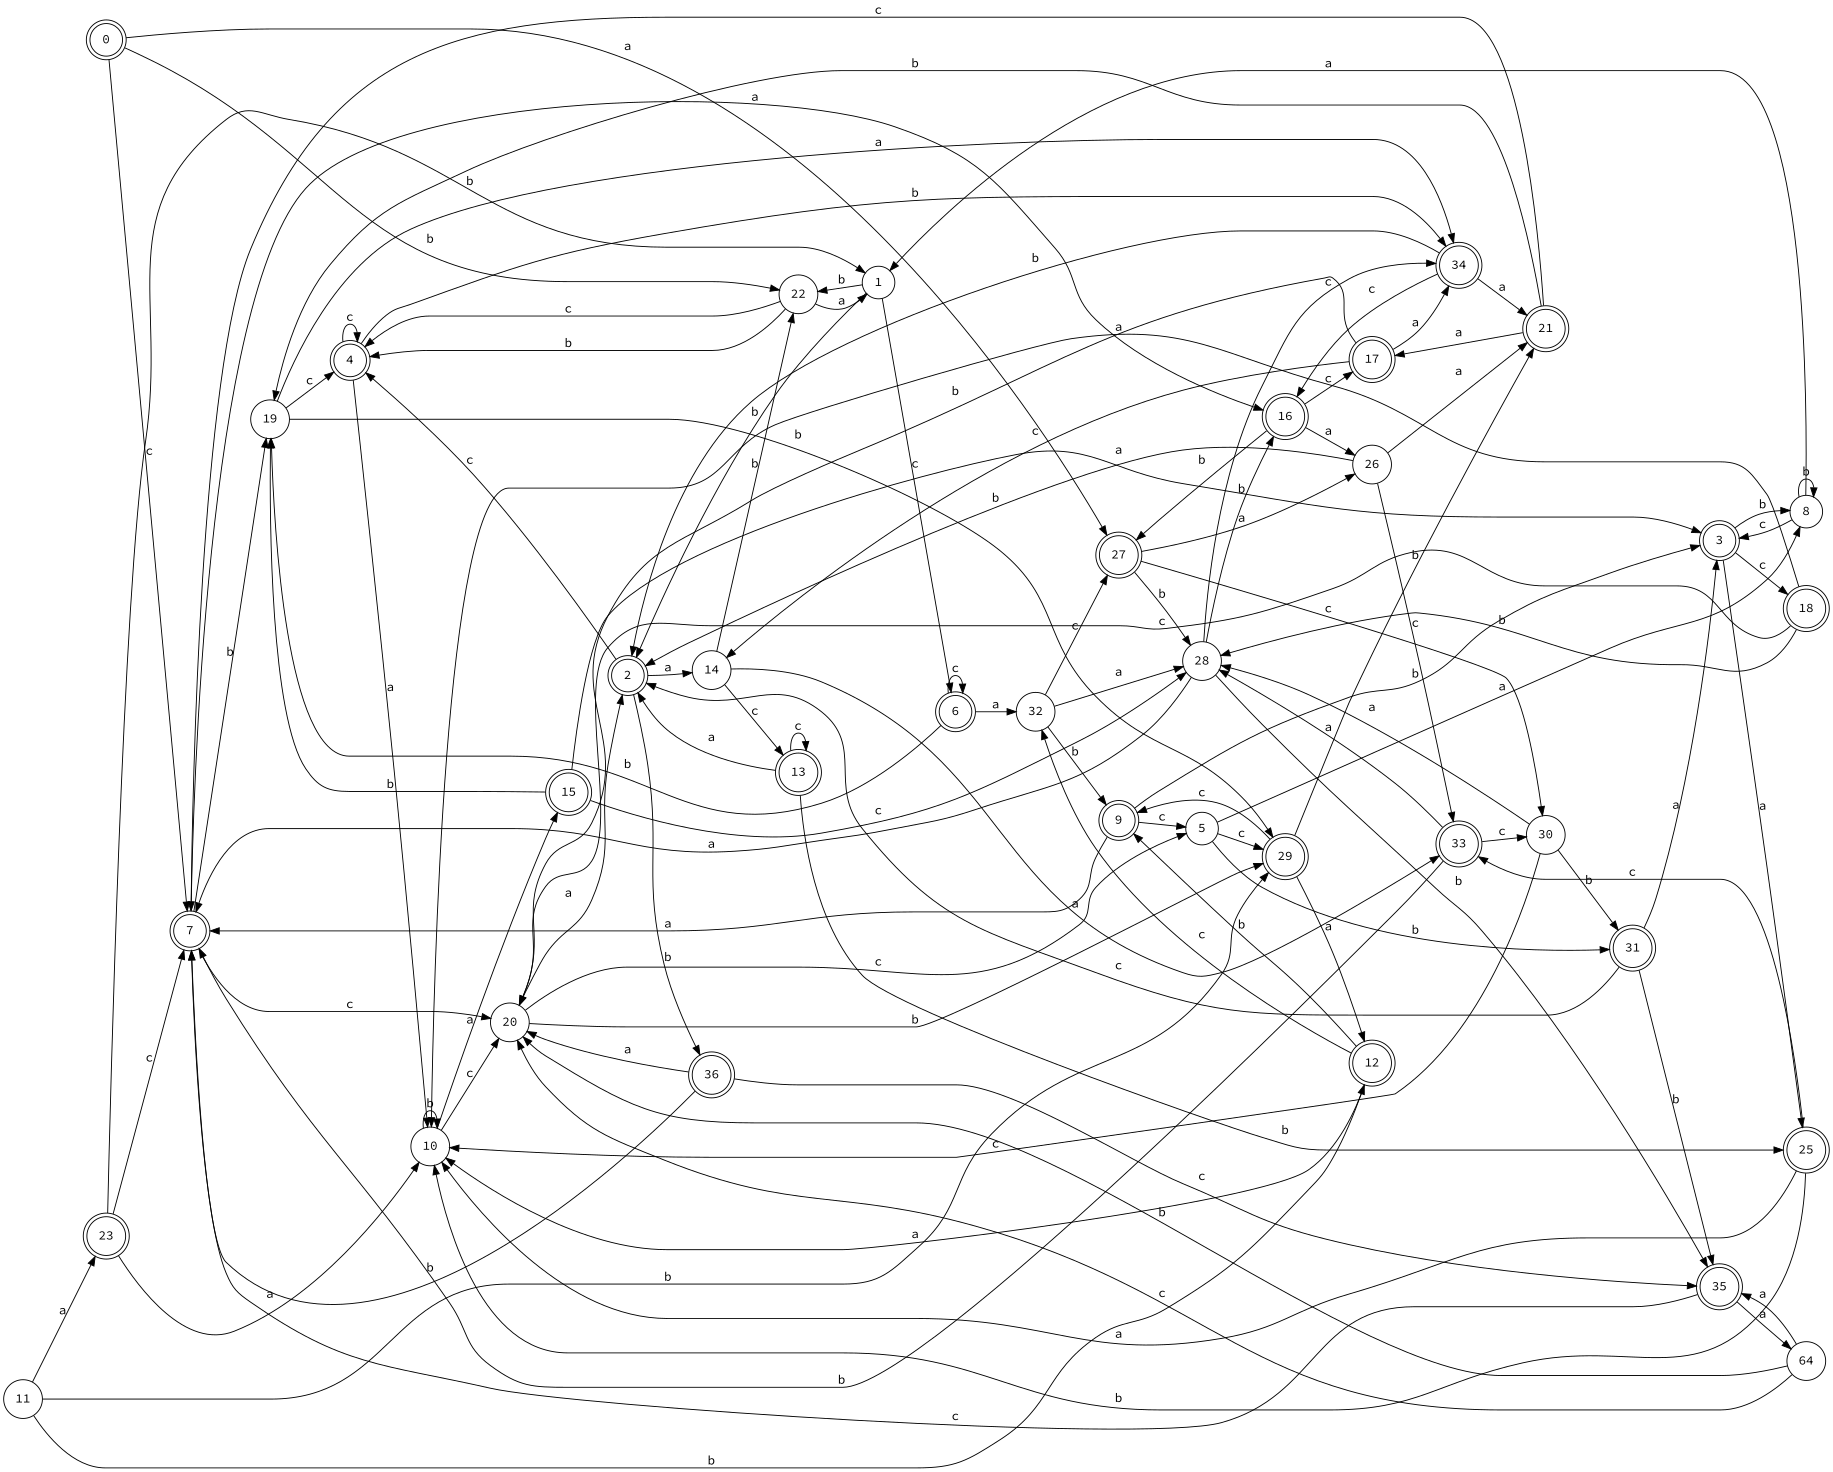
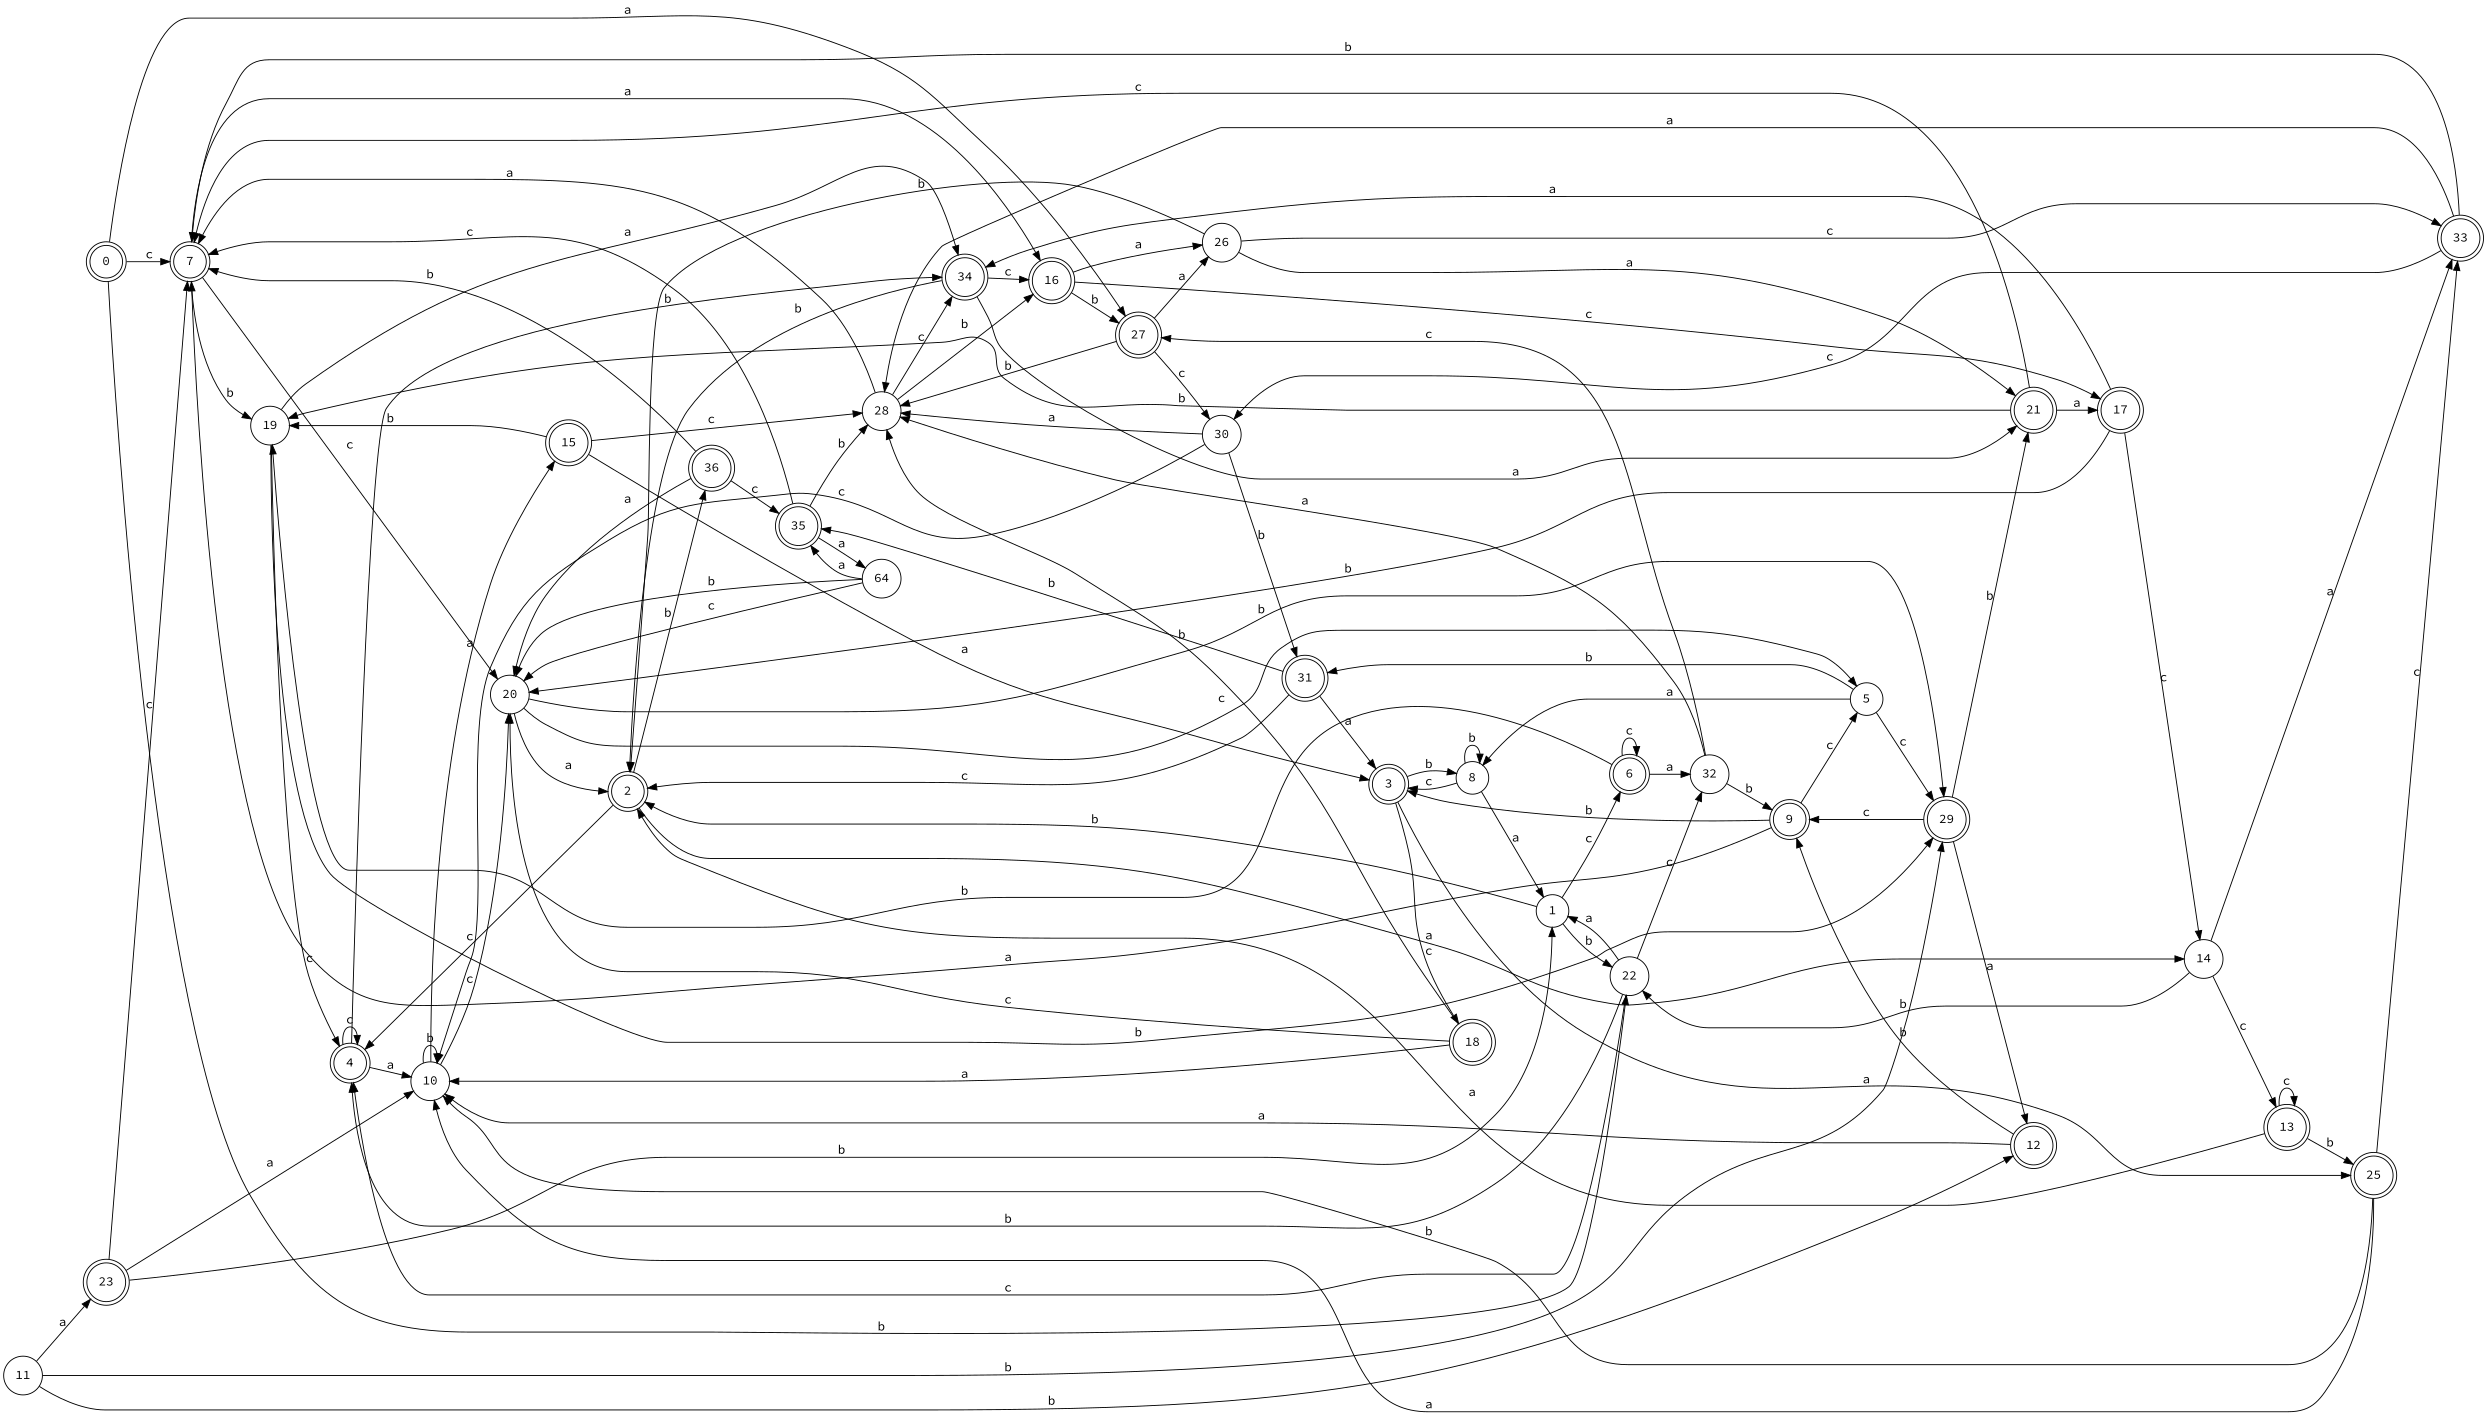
  digraph {
    fontname="Source Code Pro"
    rankdir=LR
    node [color=black fillcolor=white fontname="Source Code Pro" shape=doublecircle style="rounded,filled"]
    edge [fontname="Source Code Pro"]
    n1 [label=0]
    n2 [label=7]
    n3 [label=22 shape=circle style=filled]
    n4 [label=27]
    n5 [label=19 shape=circle style=filled]
    n6 [label=16]
    n7 [label=20 shape=circle style=filled]
    n8 [label=1 shape=circle style=filled]
    n9 [label=4]
    n10 [label=28 shape=circle style=filled]
    n11 [label=26 shape=circle style=filled]
    n12 [label=30 shape=circle style=filled]
    n13 [label=2]
    n14 [label=6]
    n15 [label=14 shape=circle style=filled]
    n16 [label=36]
    n17 [label=32 shape=circle style=filled]
    n18 [label=10 shape=circle style=filled]
    n19 [label=34]
    n20 [label=13]
    n21 [label=33]
    n22 [label=35]
    n23 [label=3]
    n24 [label=8 shape=circle style=filled]
    n25 [label=18]
    n26 [label=25]
    n27 [label=15]
    n28 [label=21]
    n29 [label=5 shape=circle style=filled]
    n30 [label=29]
    n31 [label=31]
    n32 [label=9]
    n33 [label=12]
    n34 [label=17]
    n35 [label=11 shape=circle style=filled]
    n36 [label=23]
    n37 [label=64 shape=circle style=filled]
    n1 -> n2 [label=c]
    n1 -> n3 [label=b]
    n1 -> n4 [label=a]
    n2 -> n5 [label=b]
    n2 -> n6 [label=a]
    n2 -> n7 [label=c]
    n3 -> n8 [label=a]
    n3 -> n9 [label=b]
    n3 -> n9 [label=c]
    n4 -> n10 [label=b]
    n4 -> n11 [label=a]
    n4 -> n12 [label=c]
    n5 -> n9 [label=c]
    n5 -> n19 [label=a]
    n5 -> n30 [label=b]
    n6 -> n4 [label=b]
    n6 -> n11 [label=a]
    n6 -> n34 [label=c]
    n7 -> n13 [label=a]
    n7 -> n29 [label=c]
    n7 -> n30 [label=b]
    n8 -> n3 [label=b]
    n8 -> n13 [label=b]
    n8 -> n14 [label=c]
    n9 -> n9 [label=c]
    n9 -> n18 [label=a]
    n9 -> n19 [label=b]
    n10 -> n2 [label=a]
    n10 -> n6 [label=b]
    n10 -> n19 [label=c]
    n11 -> n13 [label=b]
    n11 -> n21 [label=c]
    n11 -> n28 [label=a]
    n12 -> n10 [label=a]
    n12 -> n18 [label=c]
    n12 -> n31 [label=b]
    n13 -> n9 [label=c]
    n13 -> n15 [label=a]
    n13 -> n16 [label=b]
    n14 -> n5 [label=b]
    n14 -> n14 [label=c]
    n14 -> n17 [label=a]
    n15 -> n3 [label=b]
    n15 -> n20 [label=c]
    n15 -> n21 [label=a]
    n16 -> n2 [label=b]
    n16 -> n7 [label=a]
    n16 -> n22 [label=c]
    n17 -> n4 [label=c]
    n17 -> n10 [label=a]
    n17 -> n32 [label=b]
    n18 -> n7 [label=c]
    n18 -> n18 [label=b]
    n18 -> n27 [label=a]
    n19 -> n6 [label=c]
    n19 -> n13 [label=b]
    n19 -> n28 [label=a]
    n20 -> n13 [label=a]
    n20 -> n20 [label=c]
    n20 -> n26 [label=b]
    n21 -> n2 [label=b]
    n21 -> n10 [label=a]
    n21 -> n12 [label=c]
    n22 -> n2 [label=c]
-   n10 -> n22 [label=b]
+   n22 -> n10 [label=b]
    n22 -> n37 [label=a]
    n23 -> n24 [label=b]
    n23 -> n25 [label=c]
    n23 -> n26 [label=a]
    n24 -> n8 [label=a]
    n24 -> n23 [label=c]
    n24 -> n24 [label=b]
    n25 -> n7 [label=c]
    n25 -> n10 [label=b]
    n25 -> n18 [label=a]
    n26 -> n18 [label=a]
    n26 -> n18 [label=b]
    n26 -> n21 [label=c]
    n27 -> n5 [label=b]
    n27 -> n10 [label=c]
    n27 -> n23 [label=a]
    n28 -> n2 [label=c]
    n28 -> n5 [label=b]
    n28 -> n34 [label=a]
    n29 -> n24 [label=a]
    n29 -> n30 [label=c]
    n29 -> n31 [label=b]
    n30 -> n28 [label=b]
    n30 -> n32 [label=c]
    n30 -> n33 [label=a]
    n31 -> n13 [label=c]
    n31 -> n22 [label=b]
    n31 -> n23 [label=a]
    n32 -> n2 [label=a]
    n32 -> n23 [label=b]
    n32 -> n29 [label=c]
-   n33 -> n17 [label=c]
+   n3 -> n17 [label=c]
    n33 -> n18 [label=a]
    n33 -> n32 [label=b]
    n34 -> n7 [label=b]
    n34 -> n15 [label=c]
    n34 -> n19 [label=a]
    n35 -> n30 [label=b]
    n35 -> n33 [label=b]
    n35 -> n36 [label=a]
    n36 -> n2 [label=c]
    n36 -> n8 [label=b]
    n36 -> n18 [label=a]
    n37 -> n7 [label=b]
    n37 -> n7 [label=c]
    n37 -> n22 [label=a]
  }
